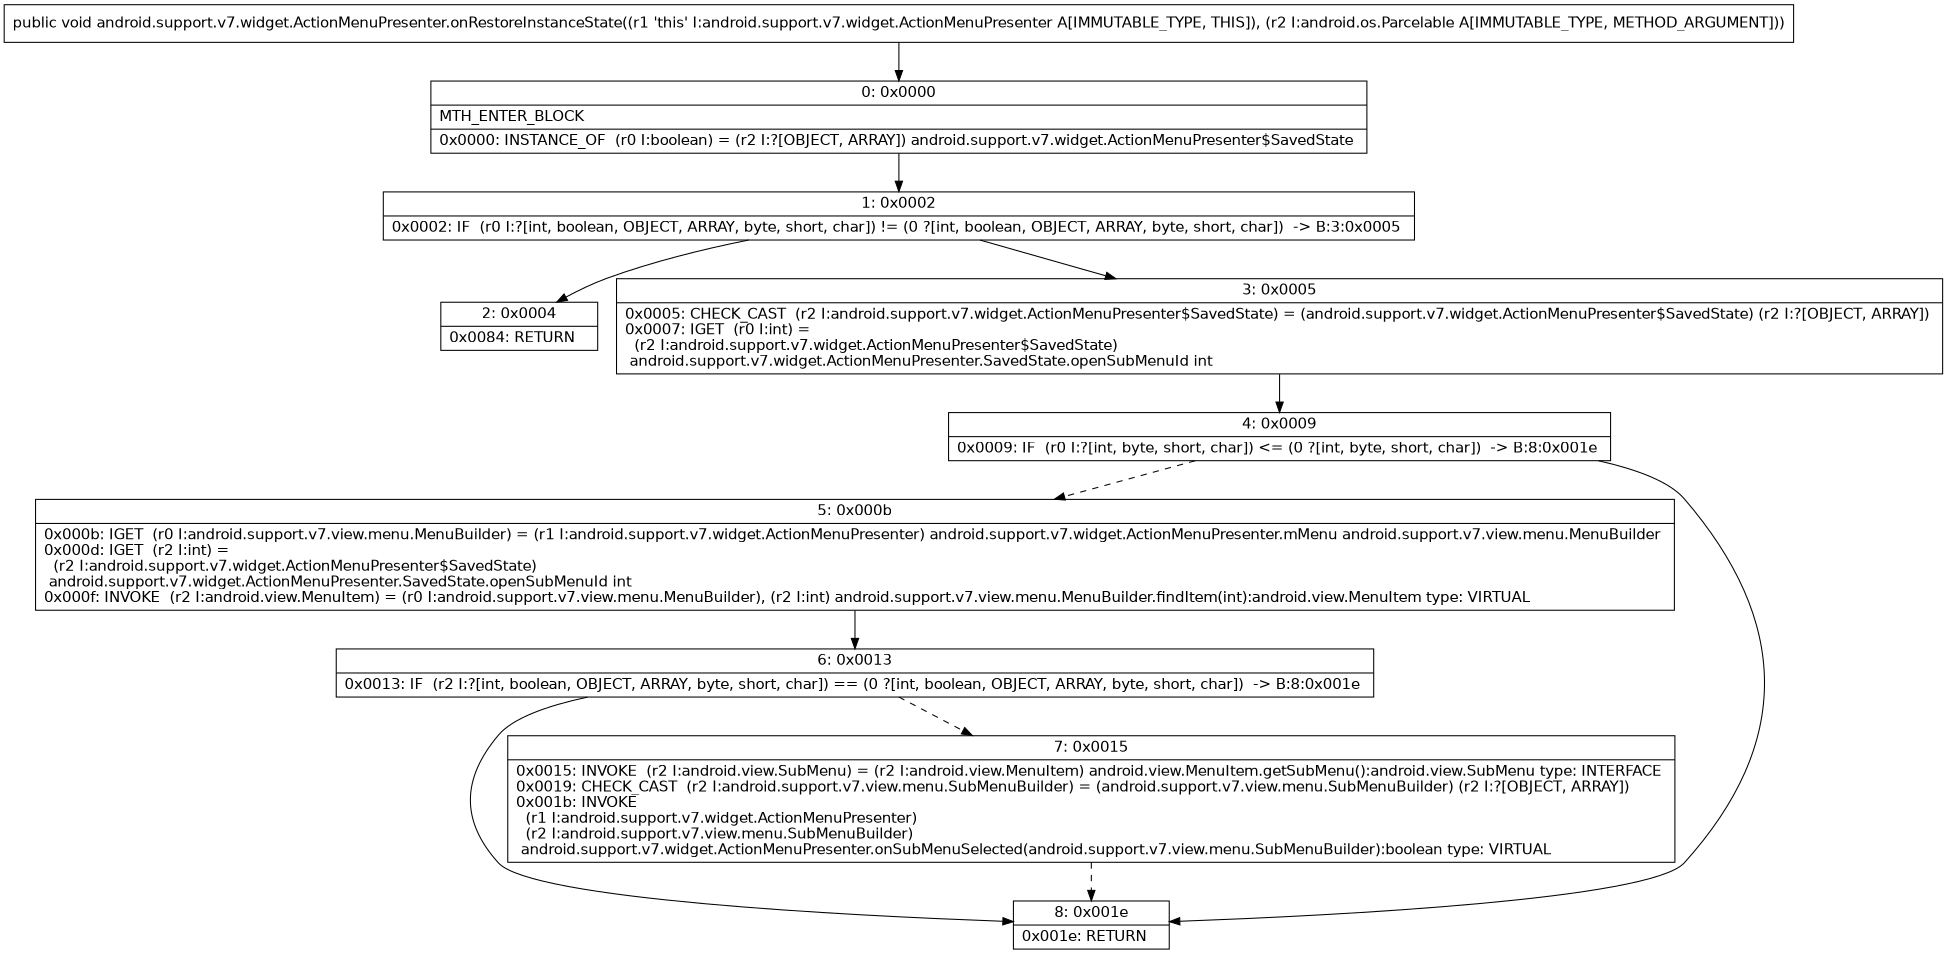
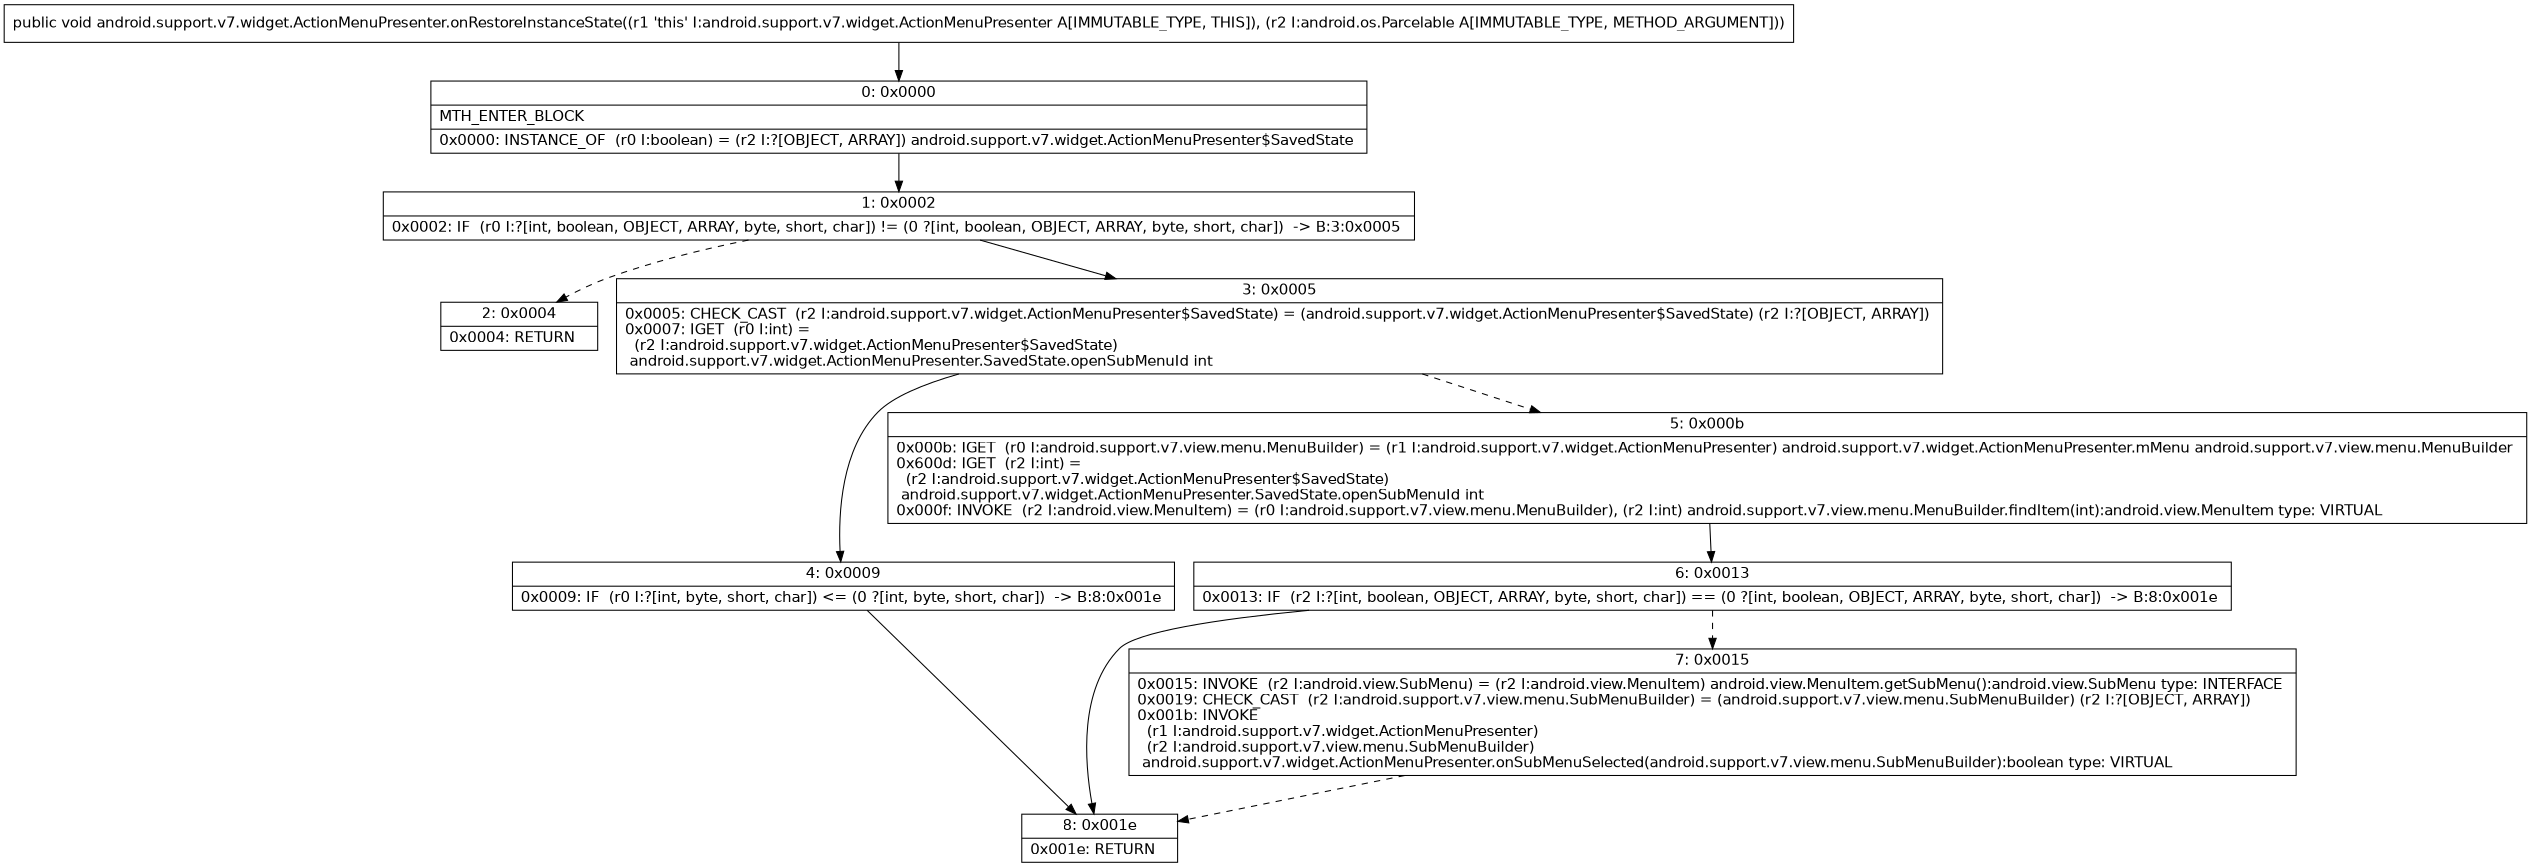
  digraph {
    fontname="DejaVu Sans"
    node [fontname="DejaVu Sans" shape=record]
    edge [fontname="DejaVu Sans"]
    n1 [label="{0\:\ 0x0000|MTH_ENTER_BLOCK\l|0x0000: INSTANCE_OF  (r0 I:boolean) = (r2 I:?[OBJECT, ARRAY]) android.support.v7.widget.ActionMenuPresenter$SavedState \l}"]
    n2 [label="{1\:\ 0x0002|0x0002: IF  (r0 I:?[int, boolean, OBJECT, ARRAY, byte, short, char]) != (0 ?[int, boolean, OBJECT, ARRAY, byte, short, char])  \-\> B:3:0x0005 \l}"]
-   n3 [label="{2\:\ 0x0004|0x0084: RETURN   \l}"]
+   n3 [label="{2\:\ 0x0004|0x0004: RETURN   \l}"]
    n4 [label="{3\:\ 0x0005|0x0005: CHECK_CAST  (r2 I:android.support.v7.widget.ActionMenuPresenter$SavedState) = (android.support.v7.widget.ActionMenuPresenter$SavedState) (r2 I:?[OBJECT, ARRAY]) \l0x0007: IGET  (r0 I:int) = \l  (r2 I:android.support.v7.widget.ActionMenuPresenter$SavedState)\l android.support.v7.widget.ActionMenuPresenter.SavedState.openSubMenuId int \l}"]
    n5 [label="{4\:\ 0x0009|0x0009: IF  (r0 I:?[int, byte, short, char]) \<= (0 ?[int, byte, short, char])  \-\> B:8:0x001e \l}"]
-   n6 [label="{5\:\ 0x000b|0x000b: IGET  (r0 I:android.support.v7.view.menu.MenuBuilder) = (r1 I:android.support.v7.widget.ActionMenuPresenter) android.support.v7.widget.ActionMenuPresenter.mMenu android.support.v7.view.menu.MenuBuilder \l0x000d: IGET  (r2 I:int) = \l  (r2 I:android.support.v7.widget.ActionMenuPresenter$SavedState)\l android.support.v7.widget.ActionMenuPresenter.SavedState.openSubMenuId int \l0x000f: INVOKE  (r2 I:android.view.MenuItem) = (r0 I:android.support.v7.view.menu.MenuBuilder), (r2 I:int) android.support.v7.view.menu.MenuBuilder.findItem(int):android.view.MenuItem type: VIRTUAL \l}"]
+   n6 [label="{5\:\ 0x000b|0x000b: IGET  (r0 I:android.support.v7.view.menu.MenuBuilder) = (r1 I:android.support.v7.widget.ActionMenuPresenter) android.support.v7.widget.ActionMenuPresenter.mMenu android.support.v7.view.menu.MenuBuilder \l0x600d: IGET  (r2 I:int) = \l  (r2 I:android.support.v7.widget.ActionMenuPresenter$SavedState)\l android.support.v7.widget.ActionMenuPresenter.SavedState.openSubMenuId int \l0x000f: INVOKE  (r2 I:android.view.MenuItem) = (r0 I:android.support.v7.view.menu.MenuBuilder), (r2 I:int) android.support.v7.view.menu.MenuBuilder.findItem(int):android.view.MenuItem type: VIRTUAL \l}"]
    n7 [label="{8\:\ 0x001e|0x001e: RETURN   \l}"]
    n8 [label="{6\:\ 0x0013|0x0013: IF  (r2 I:?[int, boolean, OBJECT, ARRAY, byte, short, char]) == (0 ?[int, boolean, OBJECT, ARRAY, byte, short, char])  \-\> B:8:0x001e \l}"]
    n9 [label="{7\:\ 0x0015|0x0015: INVOKE  (r2 I:android.view.SubMenu) = (r2 I:android.view.MenuItem) android.view.MenuItem.getSubMenu():android.view.SubMenu type: INTERFACE \l0x0019: CHECK_CAST  (r2 I:android.support.v7.view.menu.SubMenuBuilder) = (android.support.v7.view.menu.SubMenuBuilder) (r2 I:?[OBJECT, ARRAY]) \l0x001b: INVOKE  \l  (r1 I:android.support.v7.widget.ActionMenuPresenter)\l  (r2 I:android.support.v7.view.menu.SubMenuBuilder)\l android.support.v7.widget.ActionMenuPresenter.onSubMenuSelected(android.support.v7.view.menu.SubMenuBuilder):boolean type: VIRTUAL \l}"]
    n10 [label="{public void android.support.v7.widget.ActionMenuPresenter.onRestoreInstanceState((r1 'this' I:android.support.v7.widget.ActionMenuPresenter A[IMMUTABLE_TYPE, THIS]), (r2 I:android.os.Parcelable A[IMMUTABLE_TYPE, METHOD_ARGUMENT])) }"]
    n1 -> n2
-   n2 -> n3 [style=solid]
+   n2 -> n3 [style=dashed]
    n2 -> n4
    n4 -> n5
-   n5 -> n6 [style=dashed]
+   n4 -> n6 [style=dashed]
    n5 -> n7
    n6 -> n8
    n8 -> n7
    n8 -> n9 [style=dashed]
    n9 -> n7 [style=dashed]
    n10 -> n1
  }
